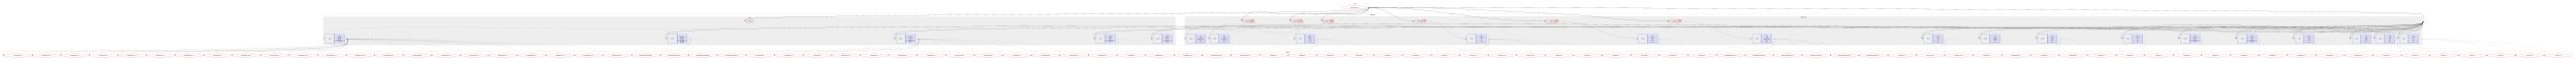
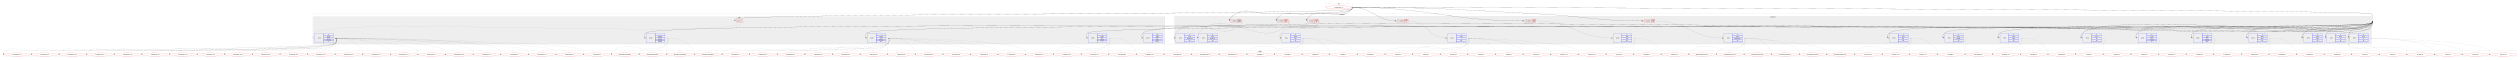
  digraph {
    compound=true
    concentrate=true
    fontname=Oswald
    fontsize=10
    newrank=true
    rankdir=TB
    ranksep=1.5
    node [color=red fontname=Oswald fontsize=10]
    edge [arrowhead=vee fontname=Oswald headport=w style=dotted tailport=e weight=100]
    n1 [label="net-analyzer/suricata-2.0.11" width=4]
    n2 [color=blue label=<<TABLE BORDER="0" CELLBORDER="1" CELLSPACING="0" CELLPADDING="4" WIDTH="220"><TR><TD ROWSPAN="6" CELLPADDING="30">pack_dep</TD></TR><TR><TD WIDTH="110">no</TD></TR><TR><TD>sys-devel</TD></TR><TR><TD>automake</TD></TR><TR><TD>greaterequal</TD></TR><TR><TD>1.15</TD></TR></TABLE>> shape=none]
    n3 [label=<<TABLE BORDER="0" CELLBORDER="1" CELLSPACING="0" CELLPADDING="4"><TR><TD CELLPADDING="10">any_of_group</TD></TR></TABLE>> shape=none]
    n4 [color=blue label=<<TABLE BORDER="0" CELLBORDER="1" CELLSPACING="0" CELLPADDING="4" WIDTH="220"><TR><TD ROWSPAN="6" CELLPADDING="30">pack_dep</TD></TR><TR><TD WIDTH="110">no</TD></TR><TR><TD>app-portage</TD></TR><TR><TD>elt-patches</TD></TR><TR><TD>greaterequal</TD></TR><TR><TD>20170422</TD></TR></TABLE>> shape=none]
    n5 [color=blue label=<<TABLE BORDER="0" CELLBORDER="1" CELLSPACING="0" CELLPADDING="4" WIDTH="220"><TR><TD ROWSPAN="6" CELLPADDING="30">pack_dep</TD></TR><TR><TD WIDTH="110">no</TD></TR><TR><TD>sys-devel</TD></TR><TR><TD>autoconf</TD></TR><TR><TD>greaterequal</TD></TR><TR><TD>2.69</TD></TR></TABLE>> shape=none]
    n6 [color=blue label=<<TABLE BORDER="0" CELLBORDER="1" CELLSPACING="0" CELLPADDING="4" WIDTH="220"><TR><TD ROWSPAN="6" CELLPADDING="30">pack_dep</TD></TR><TR><TD WIDTH="110">no</TD></TR><TR><TD>sys-devel</TD></TR><TR><TD>libtool</TD></TR><TR><TD>greaterequal</TD></TR><TR><TD>2.4</TD></TR></TABLE>> shape=none]
    n7 [color=blue label=<<TABLE BORDER="0" CELLBORDER="1" CELLSPACING="0" CELLPADDING="4" WIDTH="220"><TR><TD ROWSPAN="6" CELLPADDING="30">pack_dep</TD></TR><TR><TD WIDTH="110">weak</TD></TR><TR><TD>sys-devel</TD></TR><TR><TD>gettext</TD></TR><TR><TD>smaller</TD></TR><TR><TD>0.18.1.1-r3</TD></TR></TABLE>> shape=none]
    n8 [color=blue label=<<TABLE BORDER="0" CELLBORDER="1" CELLSPACING="0" CELLPADDING="4" WIDTH="220"><TR><TD ROWSPAN="6" CELLPADDING="30">pack_dep</TD></TR><TR><TD WIDTH="110">no</TD></TR><TR><TD>dev-util</TD></TR><TR><TD>nvidia-cuda-toolkit</TD></TR><TR><TD>none</TD></TR><TR><TD></TD></TR></TABLE>> shape=none]
    n9 [label=<<TABLE BORDER="0" CELLBORDER="1" CELLSPACING="0" CELLPADDING="4"><TR><TD ROWSPAN="3" CELLPADDING="10">use_conditional</TD></TR><TR><TD>positive</TD></TR><TR><TD>cuda</TD></TR></TABLE>> shape=none]
    n10 [color=blue label=<<TABLE BORDER="0" CELLBORDER="1" CELLSPACING="0" CELLPADDING="4" WIDTH="220"><TR><TD ROWSPAN="6" CELLPADDING="30">pack_dep</TD></TR><TR><TD WIDTH="110">no</TD></TR><TR><TD>dev-libs</TD></TR><TR><TD>geoip</TD></TR><TR><TD>none</TD></TR><TR><TD></TD></TR></TABLE>> shape=none]
    n11 [label=<<TABLE BORDER="0" CELLBORDER="1" CELLSPACING="0" CELLPADDING="4"><TR><TD ROWSPAN="3" CELLPADDING="10">use_conditional</TD></TR><TR><TD>positive</TD></TR><TR><TD>geoip</TD></TR></TABLE>> shape=none]
    n12 [color=blue label=<<TABLE BORDER="0" CELLBORDER="1" CELLSPACING="0" CELLPADDING="4" WIDTH="220"><TR><TD ROWSPAN="6" CELLPADDING="30">pack_dep</TD></TR><TR><TD WIDTH="110">no</TD></TR><TR><TD>dev-lang</TD></TR><TR><TD>lua</TD></TR><TR><TD>none</TD></TR><TR><TD></TD></TR></TABLE>> shape=none]
    n13 [label=<<TABLE BORDER="0" CELLBORDER="1" CELLSPACING="0" CELLPADDING="4"><TR><TD ROWSPAN="3" CELLPADDING="10">use_conditional</TD></TR><TR><TD>positive</TD></TR><TR><TD>lua</TD></TR></TABLE>> shape=none]
    n14 [color=blue label=<<TABLE BORDER="0" CELLBORDER="1" CELLSPACING="0" CELLPADDING="4" WIDTH="220"><TR><TD ROWSPAN="6" CELLPADDING="30">pack_dep</TD></TR><TR><TD WIDTH="110">no</TD></TR><TR><TD>dev-lang</TD></TR><TR><TD>luajit</TD></TR><TR><TD>none</TD></TR><TR><TD></TD></TR></TABLE>> shape=none]
    n15 [label=<<TABLE BORDER="0" CELLBORDER="1" CELLSPACING="0" CELLPADDING="4"><TR><TD ROWSPAN="3" CELLPADDING="10">use_conditional</TD></TR><TR><TD>positive</TD></TR><TR><TD>luajit</TD></TR></TABLE>> shape=none]
    n16 [color=blue label=<<TABLE BORDER="0" CELLBORDER="1" CELLSPACING="0" CELLPADDING="4" WIDTH="220"><TR><TD ROWSPAN="6" CELLPADDING="30">pack_dep</TD></TR><TR><TD WIDTH="110">no</TD></TR><TR><TD>net-libs</TD></TR><TR><TD>libnetfilter_log</TD></TR><TR><TD>none</TD></TR><TR><TD></TD></TR></TABLE>> shape=none]
    n17 [label=<<TABLE BORDER="0" CELLBORDER="1" CELLSPACING="0" CELLPADDING="4"><TR><TD ROWSPAN="3" CELLPADDING="10">use_conditional</TD></TR><TR><TD>positive</TD></TR><TR><TD>nflog</TD></TR></TABLE>> shape=none]
    n18 [color=blue label=<<TABLE BORDER="0" CELLBORDER="1" CELLSPACING="0" CELLPADDING="4" WIDTH="220"><TR><TD ROWSPAN="6" CELLPADDING="30">pack_dep</TD></TR><TR><TD WIDTH="110">no</TD></TR><TR><TD>net-libs</TD></TR><TR><TD>libnetfilter_queue</TD></TR><TR><TD>none</TD></TR><TR><TD></TD></TR></TABLE>> shape=none]
    n19 [label=<<TABLE BORDER="0" CELLBORDER="1" CELLSPACING="0" CELLPADDING="4"><TR><TD ROWSPAN="3" CELLPADDING="10">use_conditional</TD></TR><TR><TD>positive</TD></TR><TR><TD>nfqueue</TD></TR></TABLE>> shape=none]
    n20 [color=blue label=<<TABLE BORDER="0" CELLBORDER="1" CELLSPACING="0" CELLPADDING="4" WIDTH="220"><TR><TD ROWSPAN="6" CELLPADDING="30">pack_dep</TD></TR><TR><TD WIDTH="110">no</TD></TR><TR><TD>dev-libs</TD></TR><TR><TD>jansson</TD></TR><TR><TD>greaterequal</TD></TR><TR><TD>2.2</TD></TR></TABLE>> shape=none]
    n21 [color=blue label=<<TABLE BORDER="0" CELLBORDER="1" CELLSPACING="0" CELLPADDING="4" WIDTH="220"><TR><TD ROWSPAN="6" CELLPADDING="30">pack_dep</TD></TR><TR><TD WIDTH="110">no</TD></TR><TR><TD>net-libs</TD></TR><TR><TD>libhtp</TD></TR><TR><TD>greaterequal</TD></TR><TR><TD>0.5.18</TD></TR></TABLE>> shape=none]
    n22 [color=blue label=<<TABLE BORDER="0" CELLBORDER="1" CELLSPACING="0" CELLPADDING="4" WIDTH="220"><TR><TD ROWSPAN="6" CELLPADDING="30">pack_dep</TD></TR><TR><TD WIDTH="110">no</TD></TR><TR><TD>dev-libs</TD></TR><TR><TD>libpcre</TD></TR><TR><TD>none</TD></TR><TR><TD></TD></TR></TABLE>> shape=none]
    n23 [color=blue label=<<TABLE BORDER="0" CELLBORDER="1" CELLSPACING="0" CELLPADDING="4" WIDTH="220"><TR><TD ROWSPAN="6" CELLPADDING="30">pack_dep</TD></TR><TR><TD WIDTH="110">no</TD></TR><TR><TD>dev-libs</TD></TR><TR><TD>libyaml</TD></TR><TR><TD>none</TD></TR><TR><TD></TD></TR></TABLE>> shape=none]
    n24 [color=blue label=<<TABLE BORDER="0" CELLBORDER="1" CELLSPACING="0" CELLPADDING="4" WIDTH="220"><TR><TD ROWSPAN="6" CELLPADDING="30">pack_dep</TD></TR><TR><TD WIDTH="110">no</TD></TR><TR><TD>dev-libs</TD></TR><TR><TD>nspr</TD></TR><TR><TD>none</TD></TR><TR><TD></TD></TR></TABLE>> shape=none]
    n25 [color=blue label=<<TABLE BORDER="0" CELLBORDER="1" CELLSPACING="0" CELLPADDING="4" WIDTH="220"><TR><TD ROWSPAN="6" CELLPADDING="30">pack_dep</TD></TR><TR><TD WIDTH="110">no</TD></TR><TR><TD>dev-libs</TD></TR><TR><TD>nss</TD></TR><TR><TD>none</TD></TR><TR><TD></TD></TR></TABLE>> shape=none]
    n26 [color=blue label=<<TABLE BORDER="0" CELLBORDER="1" CELLSPACING="0" CELLPADDING="4" WIDTH="220"><TR><TD ROWSPAN="6" CELLPADDING="30">pack_dep</TD></TR><TR><TD WIDTH="110">no</TD></TR><TR><TD>net-libs</TD></TR><TR><TD>libnet</TD></TR><TR><TD>none</TD></TR><TR><TD></TD></TR></TABLE>> shape=none]
    n27 [color=blue label=<<TABLE BORDER="0" CELLBORDER="1" CELLSPACING="0" CELLPADDING="4" WIDTH="220"><TR><TD ROWSPAN="6" CELLPADDING="30">pack_dep</TD></TR><TR><TD WIDTH="110">no</TD></TR><TR><TD>net-libs</TD></TR><TR><TD>libnfnetlink</TD></TR><TR><TD>none</TD></TR><TR><TD></TD></TR></TABLE>> shape=none]
    n28 [color=blue label=<<TABLE BORDER="0" CELLBORDER="1" CELLSPACING="0" CELLPADDING="4" WIDTH="220"><TR><TD ROWSPAN="6" CELLPADDING="30">pack_dep</TD></TR><TR><TD WIDTH="110">no</TD></TR><TR><TD>net-libs</TD></TR><TR><TD>libpcap</TD></TR><TR><TD>none</TD></TR><TR><TD></TD></TR></TABLE>> shape=none]
    n29 [color=blue label=<<TABLE BORDER="0" CELLBORDER="1" CELLSPACING="0" CELLPADDING="4" WIDTH="220"><TR><TD ROWSPAN="6" CELLPADDING="30">pack_dep</TD></TR><TR><TD WIDTH="110">no</TD></TR><TR><TD>sys-apps</TD></TR><TR><TD>file</TD></TR><TR><TD>none</TD></TR><TR><TD></TD></TR></TABLE>> shape=none]
    n30 [label="sys-devel/automake-1.10.3-r1" width=4]
    n31 [label="sys-devel/automake-1.10.3-r2" width=4]
    n32 [label="sys-devel/automake-1.11.6-r1" width=4]
    n33 [label="sys-devel/automake-1.11.6-r2" width=4]
    n34 [label="sys-devel/automake-1.12.6" width=4]
    n35 [label="sys-devel/automake-1.12.6-r1" width=4]
    n36 [label="sys-devel/automake-1.13.4" width=4]
    n37 [label="sys-devel/automake-1.13.4-r1" width=4]
    n38 [label="sys-devel/automake-1.14.1" width=4]
    n39 [label="sys-devel/automake-1.14.1-r1" width=4]
    n40 [label="sys-devel/automake-1.15" width=4]
    n41 [label="sys-devel/automake-1.15-r1" width=4]
    n42 [label="sys-devel/automake-1.15-r2" width=4]
    n43 [label="sys-devel/automake-1.15.1" width=4]
    n44 [label="sys-devel/automake-1.15.1-r1" width=4]
    n45 [label="sys-devel/automake-1.4_p6-r2" width=4]
    n46 [label="sys-devel/automake-1.5-r2" width=4]
    n47 [label="sys-devel/automake-1.6.3-r2" width=4]
    n48 [label="sys-devel/automake-1.7.9-r3" width=4]
    n49 [label="sys-devel/automake-1.8.5-r5" width=4]
    n50 [label="sys-devel/automake-1.9.6-r4" width=4]
    n51 [label="sys-devel/automake-9999" width=4]
    n52 [label="app-portage/elt-patches-20170317" width=4]
    n53 [label="app-portage/elt-patches-20170422" width=4]
    n54 [label="app-portage/elt-patches-20170815" width=4]
    n55 [label="app-portage/elt-patches-20170826.1" width=4]
    n56 [label="sys-devel/autoconf-2.13" width=4]
    n57 [label="sys-devel/autoconf-2.59-r7" width=4]
    n58 [label="sys-devel/autoconf-2.61-r2" width=4]
    n59 [label="sys-devel/autoconf-2.62-r1" width=4]
    n60 [label="sys-devel/autoconf-2.63-r1" width=4]
    n61 [label="sys-devel/autoconf-2.64" width=4]
    n62 [label="sys-devel/autoconf-2.65-r1" width=4]
    n63 [label="sys-devel/autoconf-2.67" width=4]
    n64 [label="sys-devel/autoconf-2.68" width=4]
    n65 [label="sys-devel/autoconf-2.69" width=4]
    n66 [label="sys-devel/autoconf-2.69-r4" width=4]
    n67 [label="sys-devel/autoconf-9999" width=4]
    n68 [label="sys-devel/libtool-2.4.6-r2" width=4]
    n69 [label="sys-devel/libtool-2.4.6-r3" width=4]
+   n70 [label="sys-devel/libtool-2.4.6-r4" width=4]
    n71 [label="sys-devel/libtool-9999" width=4]
    n72 [label="sys-devel/gettext-0.19.8.1" width=4]
    n73 [label="dev-util/nvidia-cuda-toolkit-6.5.14" width=4]
    n74 [label="dev-util/nvidia-cuda-toolkit-6.5.19-r1" width=4]
    n75 [label="dev-util/nvidia-cuda-toolkit-7.5.18-r2" width=4]
    n76 [label="dev-util/nvidia-cuda-toolkit-8.0.44" width=4]
    n77 [label="dev-util/nvidia-cuda-toolkit-8.0.61" width=4]
    n78 [label="dev-util/nvidia-cuda-toolkit-9.0.176" width=4]
    n79 [label="dev-libs/geoip-1.6.10" width=4]
    n80 [label="dev-libs/geoip-1.6.11" width=4]
    n81 [label="dev-libs/geoip-1.6.9-r1" width=4]
    n82 [label="net-libs/libnetfilter_queue-1.0.2" width=4]
    n83 [label="dev-lang/lua-5.1.5-r100" width=4]
    n84 [label="dev-lang/lua-5.1.5-r101" width=4]
    n85 [label="dev-lang/lua-5.1.5-r4" width=4]
    n86 [label="dev-lang/lua-5.2.3" width=4]
    n87 [label="dev-lang/lua-5.2.3-r1" width=4]
    n88 [label="dev-lang/lua-5.2.3-r2" width=4]
    n89 [label="dev-lang/lua-5.3.3" width=4]
    n90 [label="dev-lang/lua-5.3.3-r1" width=4]
    n91 [label="dev-lang/luajit-1.1.6" width=4]
    n92 [label="dev-lang/luajit-2.0.2" width=4]
    n93 [label="dev-lang/luajit-2.0.3" width=4]
    n94 [label="dev-lang/luajit-2.0.3-r1" width=4]
    n95 [label="dev-lang/luajit-2.0.4" width=4]
    n96 [label="net-libs/libnetfilter_log-1.0.1" width=4]
    n97 [label="dev-libs/jansson-2.10" width=4]
    n98 [label="dev-libs/jansson-2.9" width=4]
    n99 [label="dev-libs/libpcre-8.40-r1" width=4]
    n100 [label="dev-libs/libpcre-8.41" width=4]
    n101 [label="dev-libs/libpcre-8.41-r1" width=4]
    n102 [label="dev-libs/libyaml-0.1.7" width=4]
    n103 [label="dev-libs/nspr-4.13.1" width=4]
    n104 [label="dev-libs/nspr-4.16" width=4]
    n105 [label="dev-libs/nspr-4.17" width=4]
    n106 [label="dev-libs/nss-3.29.5" width=4]
    n107 [label="dev-libs/nss-3.32.1" width=4]
    n108 [label="dev-libs/nss-3.33" width=4]
    n109 [label="net-libs/libnet-1.0.2a-r5" width=4]
    n110 [label="net-libs/libnet-4.1.6" width=4]
    n111 [label="net-libs/libnet-1.1.6-r1" width=4]
    n112 [label="net-libs/libnet-1.2_rc3-r1" width=4]
    n113 [label="net-libs/libhtp-0.5.18" width=4]
    n114 [label="net-libs/libhtp-0.5.22" width=4]
    n115 [label="net-libs/libnfnetlink-1.0.1" width=4]
    n116 [label="net-libs/libpcap-1.8.1" width=4]
    n117 [label="net-libs/libpcap-1.8.1-r1" width=4]
    n118 [label="net-libs/libpcap-9999" width=4]
    n119 [label="sys-apps/file-5.32" width=4]
    n120 [label="sys-apps/file-9999" width=4]
    subgraph cluster_1 {
      color=gray
      label=<<i>ebuild</i>>
      rank=same
      n1
    }
    subgraph cluster_2 {
      color=gray
      label=<<i>dependencies</i>>
      subgraph cluster_3 {
        color=gray
        fillcolor="#eeeeee"
        label=<<i>compile</i>>
        style=filled
        subgraph sub_4 {
          color=gray
          fillcolor="#eeeeee"
          label=<<i>compile</i>>
          style=filled
          n3
          subgraph sub_5 {
            color=gray
            fillcolor="#eeeeee"
            label=<<i>compile</i>>
            style=filled
            n2
          }
        }
        subgraph sub_6 {
          color=gray
          fillcolor="#eeeeee"
          label=<<i>compile</i>>
          style=filled
          n4
        }
        subgraph sub_7 {
          color=gray
          fillcolor="#eeeeee"
          label=<<i>compile</i>>
          style=filled
          n5
        }
        subgraph sub_8 {
          color=gray
          fillcolor="#eeeeee"
          label=<<i>compile</i>>
          style=filled
          n6
        }
        subgraph sub_9 {
          color=gray
          fillcolor="#eeeeee"
          label=<<i>compile</i>>
          style=filled
          n7
        }
      }
      subgraph cluster_10 {
        color=gray
        fillcolor="#eeeeee"
        label=<<i>compile and run</i>>
        style=filled
        subgraph sub_11 {
          color=gray
          fillcolor="#eeeeee"
          label=<<i>compile and run</i>>
          style=filled
          n9
          subgraph sub_12 {
            color=gray
            fillcolor="#eeeeee"
            label=<<i>compile and run</i>>
            style=filled
            n8
          }
        }
        subgraph sub_13 {
          color=gray
          fillcolor="#eeeeee"
          label=<<i>compile and run</i>>
          style=filled
          n11
          subgraph sub_14 {
            color=gray
            fillcolor="#eeeeee"
            label=<<i>compile and run</i>>
            style=filled
            n10
          }
        }
        subgraph sub_15 {
          color=gray
          fillcolor="#eeeeee"
          label=<<i>compile and run</i>>
          style=filled
          n13
          subgraph sub_16 {
            color=gray
            fillcolor="#eeeeee"
            label=<<i>compile and run</i>>
            style=filled
            n12
          }
        }
        subgraph sub_17 {
          color=gray
          fillcolor="#eeeeee"
          label=<<i>compile and run</i>>
          style=filled
          n15
          subgraph sub_18 {
            color=gray
            fillcolor="#eeeeee"
            label=<<i>compile and run</i>>
            style=filled
            n14
          }
        }
        subgraph sub_19 {
          color=gray
          fillcolor="#eeeeee"
          label=<<i>compile and run</i>>
          style=filled
          n17
          subgraph sub_20 {
            color=gray
            fillcolor="#eeeeee"
            label=<<i>compile and run</i>>
            style=filled
            n16
          }
        }
        subgraph sub_21 {
          color=gray
          fillcolor="#eeeeee"
          label=<<i>compile and run</i>>
          style=filled
          n19
          subgraph sub_22 {
            color=gray
            fillcolor="#eeeeee"
            label=<<i>compile and run</i>>
            style=filled
            n18
          }
        }
        subgraph sub_23 {
          color=gray
          fillcolor="#eeeeee"
          label=<<i>compile and run</i>>
          style=filled
          n20
        }
        subgraph sub_24 {
          color=gray
          fillcolor="#eeeeee"
          label=<<i>compile and run</i>>
          style=filled
          n21
        }
        subgraph sub_25 {
          color=gray
          fillcolor="#eeeeee"
          label=<<i>compile and run</i>>
          style=filled
          n22
        }
        subgraph sub_26 {
          color=gray
          fillcolor="#eeeeee"
          label=<<i>compile and run</i>>
          style=filled
          n23
        }
        subgraph sub_27 {
          color=gray
          fillcolor="#eeeeee"
          label=<<i>compile and run</i>>
          style=filled
          n24
        }
        subgraph sub_28 {
          color=gray
          fillcolor="#eeeeee"
          label=<<i>compile and run</i>>
          style=filled
          n25
        }
        subgraph sub_29 {
          color=gray
          fillcolor="#eeeeee"
          label=<<i>compile and run</i>>
          style=filled
          n26
        }
        subgraph sub_30 {
          color=gray
          fillcolor="#eeeeee"
          label=<<i>compile and run</i>>
          style=filled
          n27
        }
        subgraph sub_31 {
          color=gray
          fillcolor="#eeeeee"
          label=<<i>compile and run</i>>
          style=filled
          n28
        }
        subgraph sub_32 {
          color=gray
          fillcolor="#eeeeee"
          label=<<i>compile and run</i>>
          style=filled
          n29
        }
      }
      subgraph cluster_33 {
        color=gray
        fillcolor="#eeeeee"
        label=<<i>run</i>>
        style=filled
      }
    }
    subgraph cluster_34 {
      color=gray
      label=<<i>candidates</i>>
      rank=same
      subgraph sub_35 {
        color=black
        label=<<i>candidates</i>>
        nodesep=1
        rank=same
        n30
        n31
        n32
        n33
        n34
        n35
        n36
        n37
        n38
        n39
        n40
        n41
        n42
        n43
        n44
        n45
        n46
        n47
        n48
        n49
        n50
        n51
      }
      subgraph sub_36 {
        color=black
        label=<<i>candidates</i>>
        nodesep=1
        rank=same
        n52
        n53
        n54
        n55
      }
      subgraph sub_37 {
        color=black
        label=<<i>candidates</i>>
        nodesep=1
        rank=same
        n56
        n57
        n58
        n59
        n60
        n61
        n62
        n63
        n64
        n65
        n66
        n67
      }
      subgraph sub_38 {
        color=black
        label=<<i>candidates</i>>
        nodesep=1
        rank=same
        n68
        n69
+       n70
        n71
      }
      subgraph sub_39 {
        color=black
        label=<<i>candidates</i>>
        nodesep=1
        rank=same
        n72
      }
      subgraph sub_40 {
        color=black
        label=<<i>candidates</i>>
        nodesep=1
        rank=same
        n73
        n74
        n75
        n76
        n77
        n78
      }
      subgraph sub_41 {
        color=black
        label=<<i>candidates</i>>
        nodesep=1
        rank=same
        n79
        n80
        n81
      }
      subgraph sub_42 {
        color=black
        label=<<i>candidates</i>>
        nodesep=1
        rank=same
        n82
      }
      subgraph sub_43 {
        color=black
        label=<<i>candidates</i>>
        nodesep=1
        rank=same
        n83
        n84
        n85
        n86
        n87
        n88
        n89
        n90
      }
      subgraph sub_44 {
        color=black
        label=<<i>candidates</i>>
        nodesep=1
        rank=same
        n91
        n92
        n93
        n94
        n95
      }
      subgraph sub_45 {
        color=black
        label=<<i>candidates</i>>
        nodesep=1
        rank=same
        n96
      }
      subgraph sub_46 {
        color=black
        label=<<i>candidates</i>>
        nodesep=1
        rank=same
        n97
        n98
      }
      subgraph sub_47 {
        color=black
        label=<<i>candidates</i>>
        nodesep=1
        rank=same
        n99
        n100
        n101
      }
      subgraph sub_48 {
        color=black
        label=<<i>candidates</i>>
        nodesep=1
        rank=same
        n102
      }
      subgraph sub_49 {
        color=black
        label=<<i>candidates</i>>
        nodesep=1
        rank=same
        n103
        n104
        n105
      }
      subgraph sub_50 {
        color=black
        label=<<i>candidates</i>>
        nodesep=1
        rank=same
        n106
        n107
        n108
      }
      subgraph sub_51 {
        color=black
        label=<<i>candidates</i>>
        nodesep=1
        rank=same
        n109
        n110
        n111
        n112
      }
      subgraph sub_52 {
        color=black
        label=<<i>candidates</i>>
        nodesep=1
        rank=same
        n113
        n114
      }
      subgraph sub_53 {
        color=black
        label=<<i>candidates</i>>
        nodesep=1
        rank=same
        n115
      }
      subgraph sub_54 {
        color=black
        label=<<i>candidates</i>>
        nodesep=1
        rank=same
        n116
        n117
        n118
      }
      subgraph sub_55 {
        color=black
        label=<<i>candidates</i>>
        nodesep=1
        rank=same
        n119
        n120
      }
    }
    n1 -> n3 [style=solid weight=20]
    n1 -> n4 [style=solid weight=20]
    n1 -> n5 [style=solid weight=20]
    n1 -> n6 [style=solid weight=20]
    n1 -> n7 [style=solid weight=20]
    n1 -> n9 [arrowhead=odotvee style=solid weight=20]
    n1 -> n11 [arrowhead=odotvee style=solid weight=20]
    n1 -> n13 [arrowhead=odotvee style=solid weight=20]
    n1 -> n15 [arrowhead=odotvee style=solid weight=20]
    n1 -> n17 [arrowhead=odotvee style=solid weight=20]
    n1 -> n19 [arrowhead=odotvee style=solid weight=20]
    n1 -> n20 [arrowhead=odotvee style=solid weight=20]
    n1 -> n21 [arrowhead=odotvee style=solid weight=20]
    n1 -> n22 [arrowhead=odotvee style=solid weight=20]
    n1 -> n23 [arrowhead=odotvee style=solid weight=20]
    n1 -> n24 [arrowhead=odotvee style=solid weight=20]
    n1 -> n25 [arrowhead=odotvee style=solid weight=20]
    n1 -> n26 [arrowhead=odotvee style=solid weight=20]
    n1 -> n27 [arrowhead=odotvee style=solid weight=20]
    n1 -> n28 [arrowhead=odotvee style=solid weight=20]
    n1 -> n29 [arrowhead=odotvee style=solid weight=20]
    n2 -> n30
    n2 -> n31
    n2 -> n32
    n2 -> n33
    n2 -> n34
    n2 -> n35
    n2 -> n36
    n2 -> n37
    n2 -> n38
    n2 -> n39
    n2 -> n40
    n2 -> n41
    n2 -> n42
    n2 -> n43
    n2 -> n44
    n2 -> n45
    n2 -> n46
    n2 -> n47
    n2 -> n48
    n2 -> n49
    n2 -> n50
    n2 -> n51
    n3 -> n2 [arrowhead=oinv weight=20]
    n4 -> n52
    n4 -> n53
    n4 -> n54
    n4 -> n55
    n5 -> n56
    n5 -> n57
    n5 -> n58
    n5 -> n59
    n5 -> n60
    n5 -> n61
    n5 -> n62
    n5 -> n63
    n5 -> n64
    n5 -> n65
    n5 -> n66
    n5 -> n67
    n6 -> n68
    n6 -> n69
+   n6 -> n70
    n6 -> n71
    n7 -> n72
    n8 -> n73
    n8 -> n74
    n8 -> n75
    n8 -> n76
    n8 -> n77
    n8 -> n78
    n9 -> n8 [style=dashed weight=20]
    n10 -> n79
    n10 -> n80
    n10 -> n81
    n11 -> n10 [style=dashed weight=20]
    n12 -> n83
    n12 -> n84
    n12 -> n85
    n12 -> n86
    n12 -> n87
    n12 -> n88
    n12 -> n89
    n12 -> n90
    n13 -> n12 [style=dashed weight=20]
    n14 -> n91
    n14 -> n92
    n14 -> n93
    n14 -> n94
    n14 -> n95
    n15 -> n14 [style=dashed weight=20]
    n16 -> n96
    n17 -> n16 [style=dashed weight=20]
    n18 -> n82
    n19 -> n18 [style=dashed weight=20]
    n20 -> n97
    n20 -> n98
    n21 -> n113
    n21 -> n114
    n22 -> n99
    n22 -> n100
    n22 -> n101
    n23 -> n102
    n24 -> n103
    n24 -> n104
    n24 -> n105
    n25 -> n106
    n25 -> n107
    n25 -> n108
    n26 -> n109
    n26 -> n110
    n26 -> n111
    n26 -> n112
    n27 -> n115
    n28 -> n116
    n28 -> n117
    n28 -> n118
    n29 -> n119
    n29 -> n120
  }
